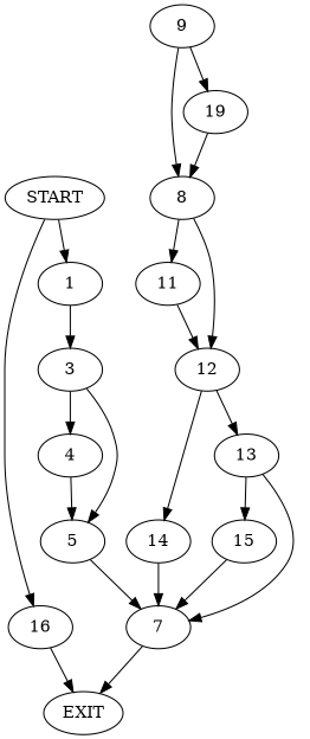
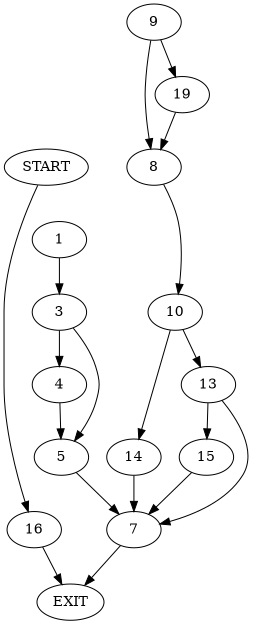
  digraph {
    n1 [label=START]
    1
    16
    3
    n5 [label=EXIT]
    4
    5
    7
    8
-   10 [label=12]
-   11
+   10
    9
    n13 [label=19]
    13
    14
    15
-   n1 -> 1
    n1 -> 16
    1 -> 3
    16 -> n5
    3 -> 4
    3 -> 5
    4 -> 5
    5 -> 7
    7 -> n5
    8 -> 10
-   8 -> 11
    10 -> 13
    10 -> 14
-   11 -> 10
    9 -> 8
    9 -> n13
    n13 -> 8
    13 -> 7
    13 -> 15
    14 -> 7
    15 -> 7
  }
